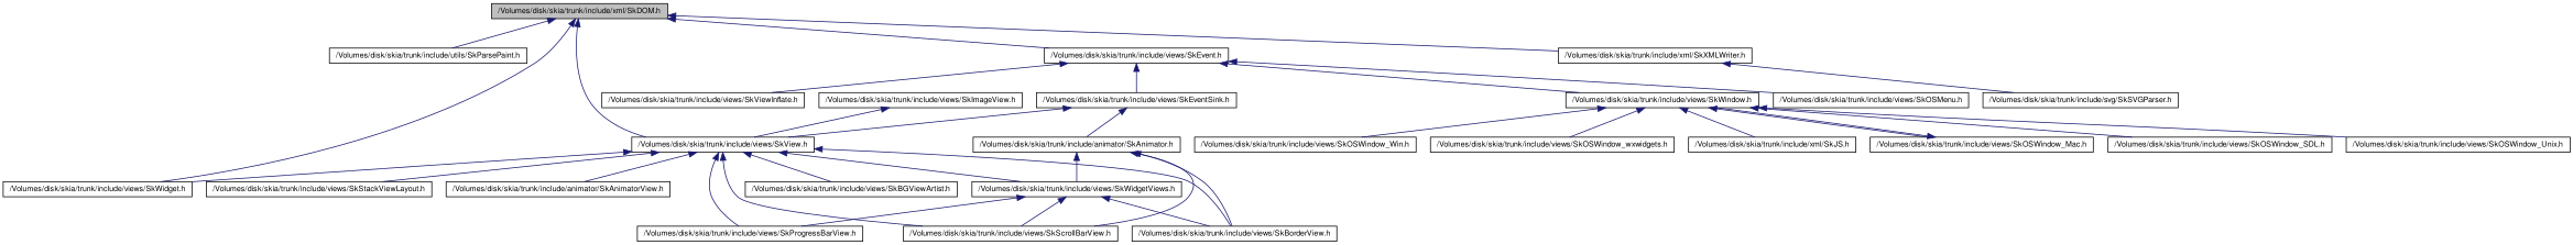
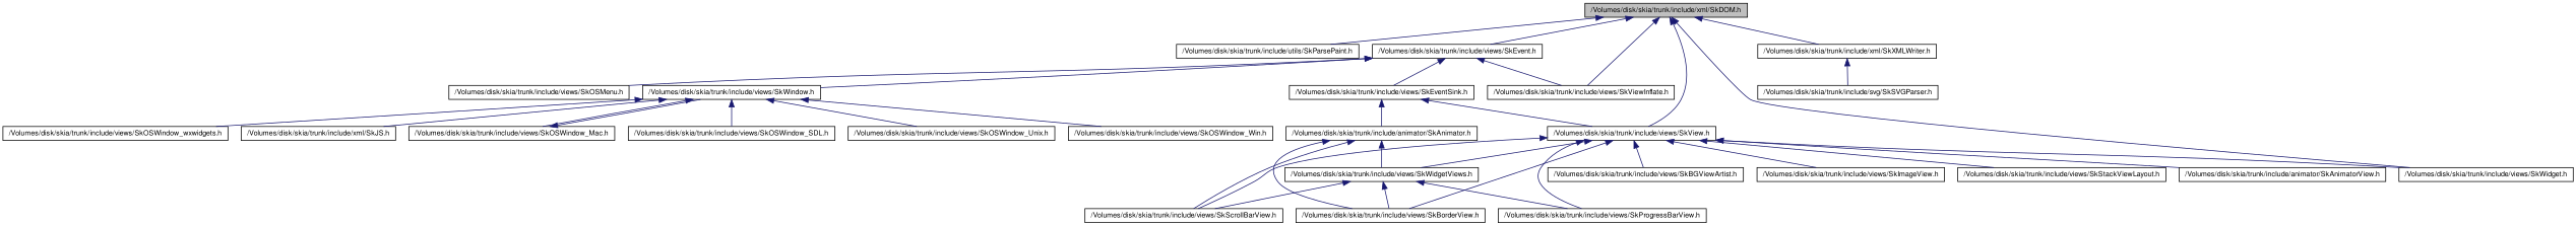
  digraph {
    node [color=black fillcolor=white fontname=FreeSans fontsize=10 shape=record style=filled]
    edge [color=midnightblue dir=back fontname=FreeSans fontsize=10 labelfontname=FreeSans labelfontsize=10 style=solid]
    n1 [fillcolor=grey75 fontcolor=black height=0.2 label="/Volumes/disk/skia/trunk/include/xml/SkDOM.h" width=0.4]
    n2 [height=0.2 label="/Volumes/disk/skia/trunk/include/utils/SkParsePaint.h" width=0.4]
    n3 [height=0.2 label="/Volumes/disk/skia/trunk/include/views/SkEvent.h" width=0.4]
    n4 [height=0.2 label="/Volumes/disk/skia/trunk/include/views/SkView.h" width=0.4]
    n5 [height=0.2 label="/Volumes/disk/skia/trunk/include/views/SkWidget.h" width=0.4]
    n6 [height=0.2 label="/Volumes/disk/skia/trunk/include/views/SkViewInflate.h" width=0.4]
    n7 [height=0.2 label="/Volumes/disk/skia/trunk/include/xml/SkXMLWriter.h" width=0.4]
    n8 [height=0.2 label="/Volumes/disk/skia/trunk/include/views/SkEventSink.h" width=0.4]
    n9 [height=0.2 label="/Volumes/disk/skia/trunk/include/views/SkWindow.h" width=0.4]
    n10 [height=0.2 label="/Volumes/disk/skia/trunk/include/views/SkOSMenu.h" width=0.4]
    n11 [height=0.2 label="/Volumes/disk/skia/trunk/include/animator/SkAnimatorView.h" width=0.4]
    n12 [height=0.2 label="/Volumes/disk/skia/trunk/include/views/SkBorderView.h" width=0.4]
    n13 [height=0.2 label="/Volumes/disk/skia/trunk/include/views/SkProgressBarView.h" width=0.4]
    n14 [height=0.2 label="/Volumes/disk/skia/trunk/include/views/SkScrollBarView.h" width=0.4]
    n15 [height=0.2 label="/Volumes/disk/skia/trunk/include/views/SkWidgetViews.h" width=0.4]
    n16 [height=0.2 label="/Volumes/disk/skia/trunk/include/views/SkBGViewArtist.h" width=0.4]
    n17 [height=0.2 label="/Volumes/disk/skia/trunk/include/views/SkImageView.h" width=0.4]
    n18 [height=0.2 label="/Volumes/disk/skia/trunk/include/views/SkStackViewLayout.h" width=0.4]
    n19 [height=0.2 label="/Volumes/disk/skia/trunk/include/svg/SkSVGParser.h" width=0.4]
    n20 [height=0.2 label="/Volumes/disk/skia/trunk/include/animator/SkAnimator.h" width=0.4]
    n21 [height=0.2 label="/Volumes/disk/skia/trunk/include/views/SkOSWindow_Mac.h" width=0.4]
    n22 [height=0.2 label="/Volumes/disk/skia/trunk/include/views/SkOSWindow_SDL.h" width=0.4]
    n23 [height=0.2 label="/Volumes/disk/skia/trunk/include/views/SkOSWindow_Unix.h" width=0.4]
    n24 [height=0.2 label="/Volumes/disk/skia/trunk/include/views/SkOSWindow_Win.h" width=0.4]
    n25 [height=0.2 label="/Volumes/disk/skia/trunk/include/views/SkOSWindow_wxwidgets.h" width=0.4]
    n26 [height=0.2 label="/Volumes/disk/skia/trunk/include/xml/SkJS.h" width=0.4]
    n1 -> n2
    n1 -> n3
    n1 -> n4
    n1 -> n5
+   n1 -> n6
    n1 -> n7
    n3 -> n6
    n3 -> n8
    n3 -> n9
    n3 -> n10
    n4 -> n5
    n4 -> n11
    n4 -> n12
    n4 -> n13
    n4 -> n14
    n4 -> n15
    n4 -> n16
-   n17 -> n4
+   n4 -> n17
    n4 -> n18
    n7 -> n19
    n8 -> n4
    n8 -> n20
    n9 -> n21
    n9 -> n22
    n9 -> n23
    n9 -> n24
    n9 -> n25
    n9 -> n26
    n15 -> n12
    n15 -> n13
    n15 -> n14
    n20 -> n12
    n20 -> n14
    n20 -> n15
    n21 -> n9
  }
